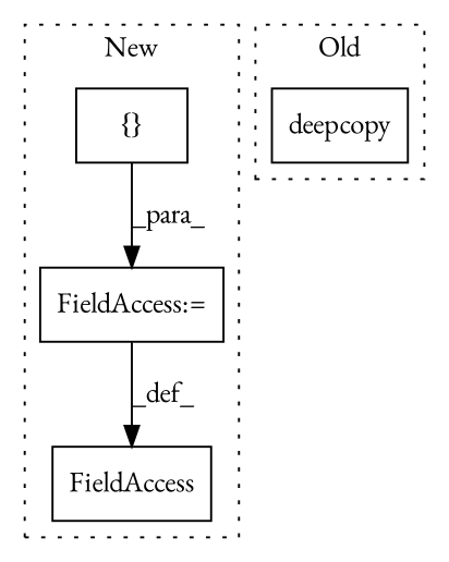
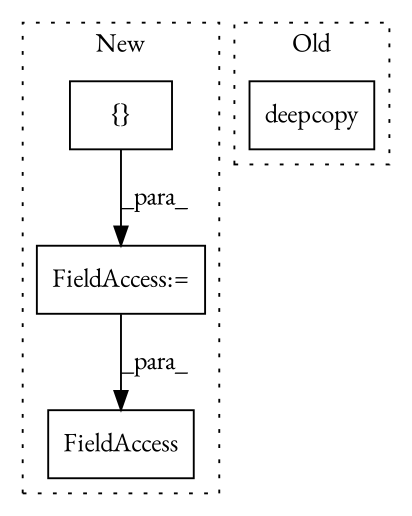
  digraph {
    fontname="EB Garamond"
    node [fontname="EB Garamond" shape=box]
    edge [fontname="EB Garamond"]
    n1 [a=4 l="6,2" label="{}" s="5208,5545"]
    n2 [a=7 l=1 label="FieldAccess:=" s=5190]
    n3 [a=22 l=21 label=FieldAccess s=5169]
    n4 [a=32 l="9,1" label=deepcopy s="4789,4812"]
    subgraph cluster_1 {
      label=New
      style=dotted
      n1
      n2
      n3
    }
    subgraph cluster_2 {
      label=Old
      style=dotted
      n4
    }
    n1 -> n2 [label=_para_]
-   n2 -> n3 [label=_def_]
+   n2 -> n3 [label=_para_]
  }
